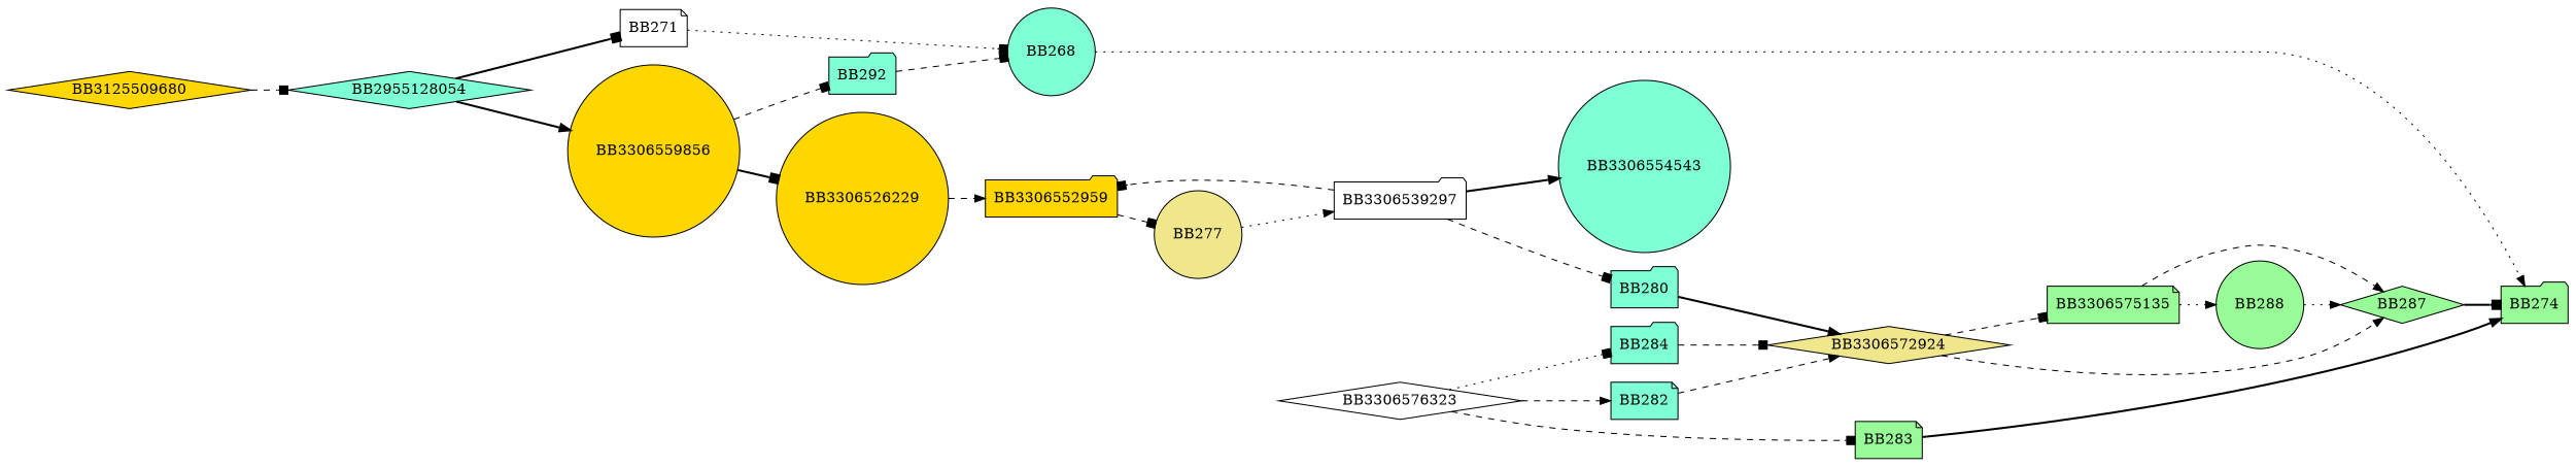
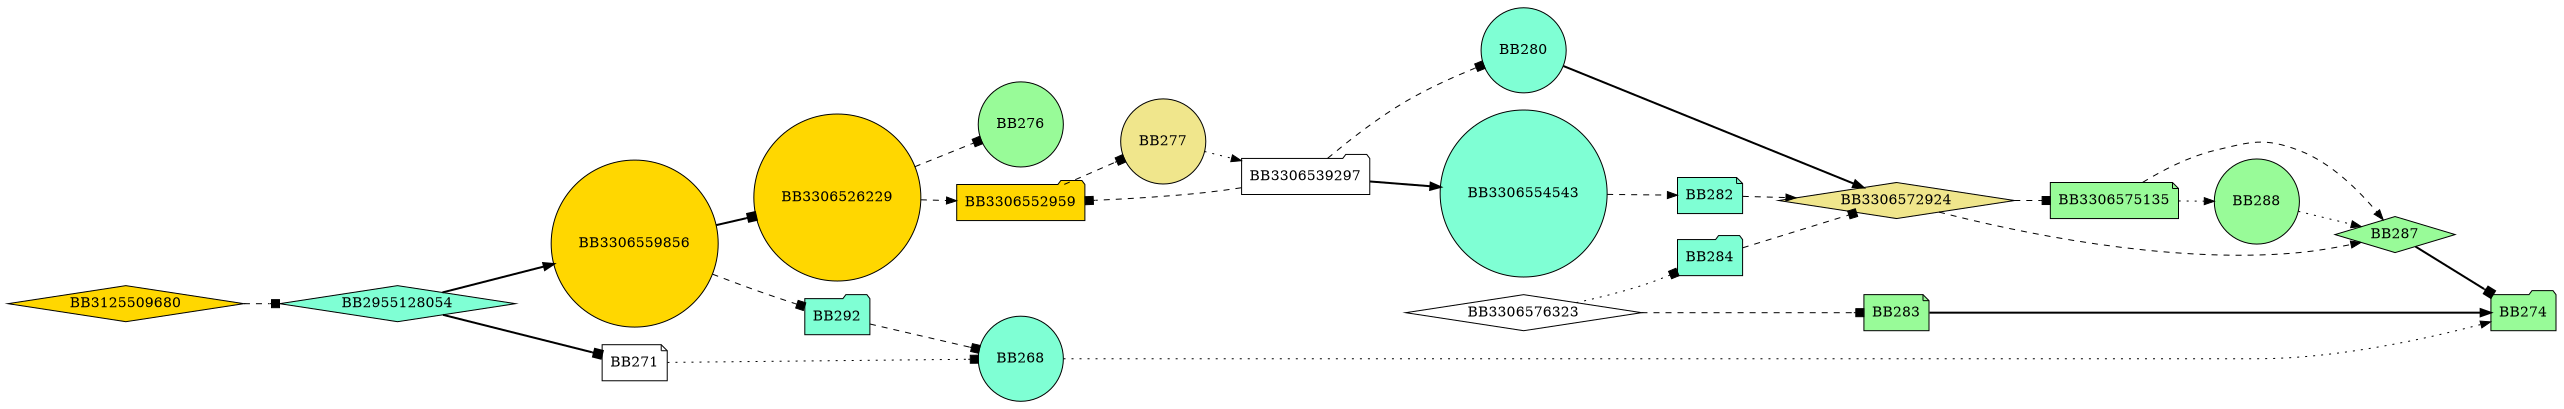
  digraph {
    rankdir=LR
    node [fillcolor=aquamarine shape=circle style=filled]
    edge [arrowhead=box style=dashed]
    BB3125509680 [fillcolor=gold shape=diamond]
    BB2955128054 [shape=diamond]
    BB274 [fillcolor=palegreen shape=folder]
    BB268
    BB3306559856 [fillcolor=gold]
    BB271 [fillcolor=white shape=note]
    n7 [label=BB292 shape=folder]
    BB3306526229 [fillcolor=gold]
    BB3306552959 [fillcolor=gold shape=folder]
+   BB276 [fillcolor=palegreen]
    BB277 [fillcolor=khaki]
    BB3306539297 [fillcolor=white shape=folder]
    BB3306554543
-   BB280 [shape=folder]
+   BB280
    BB282 [shape=note]
    BB3306572924 [fillcolor=khaki shape=diamond]
    BB3306576323 [fillcolor=white shape=diamond]
    BB283 [fillcolor=palegreen shape=note]
    BB284 [shape=folder]
    BB3306575135 [fillcolor=palegreen shape=note]
    BB287 [fillcolor=palegreen shape=diamond]
    BB288 [fillcolor=palegreen]
    BB3125509680 -> BB2955128054
    BB2955128054 -> BB3306559856 [arrowhead=normal style=bold]
    BB2955128054 -> BB271 [style=bold]
    BB268 -> BB274 [arrowhead=normal style=dotted]
    BB3306559856 -> n7
    BB3306559856 -> BB3306526229 [style=bold]
    BB271 -> BB268 [style=dotted]
    n7 -> BB268
    BB3306526229 -> BB3306552959 [arrowhead=normal]
+   BB3306526229 -> BB276
    BB3306552959 -> BB277
    BB277 -> BB3306539297 [arrowhead=normal style=dotted]
    BB3306539297 -> BB3306552959
    BB3306539297 -> BB3306554543 [arrowhead=normal style=bold]
    BB3306539297 -> BB280
-   BB3306576323 -> BB282 [arrowhead=normal]
+   BB3306554543 -> BB282 [arrowhead=normal]
    BB280 -> BB3306572924 [arrowhead=normal style=bold]
    BB282 -> BB3306572924 [arrowhead=normal]
    BB3306572924 -> BB3306575135
    BB3306572924 -> BB287 [arrowhead=normal]
    BB3306576323 -> BB283
    BB3306576323 -> BB284 [style=dotted]
    BB283 -> BB274 [arrowhead=normal style=bold]
    BB284 -> BB3306572924
    BB3306575135 -> BB287 [arrowhead=normal]
    BB3306575135 -> BB288 [arrowhead=normal style=dotted]
    BB287 -> BB274 [style=bold]
    BB288 -> BB287 [arrowhead=normal style=dotted]
  }
